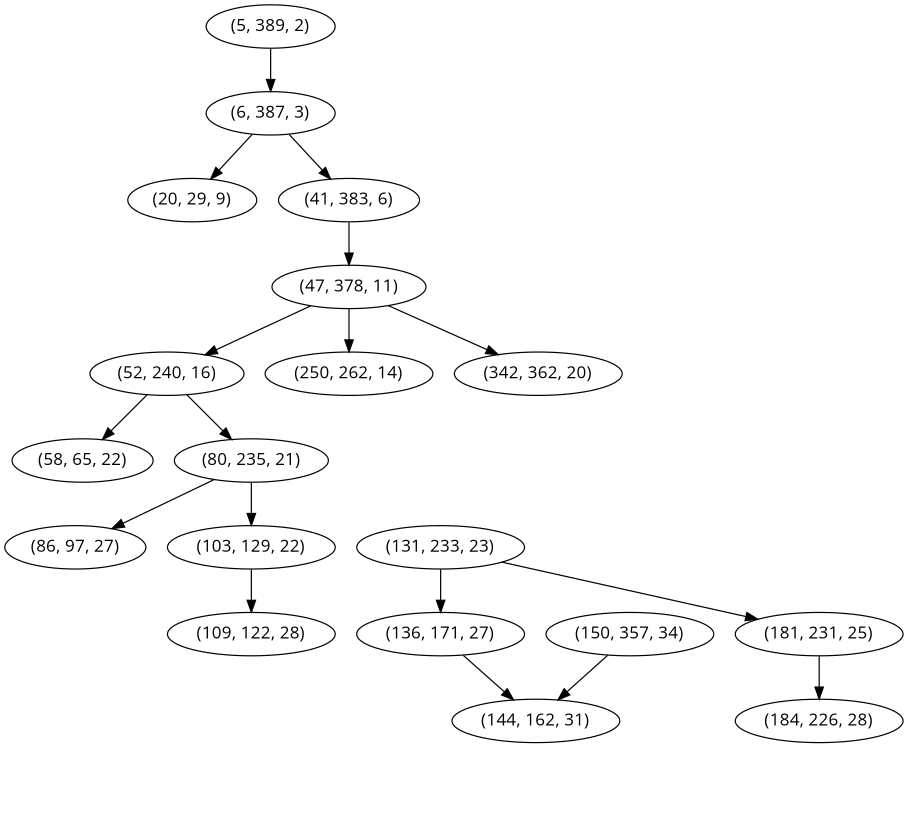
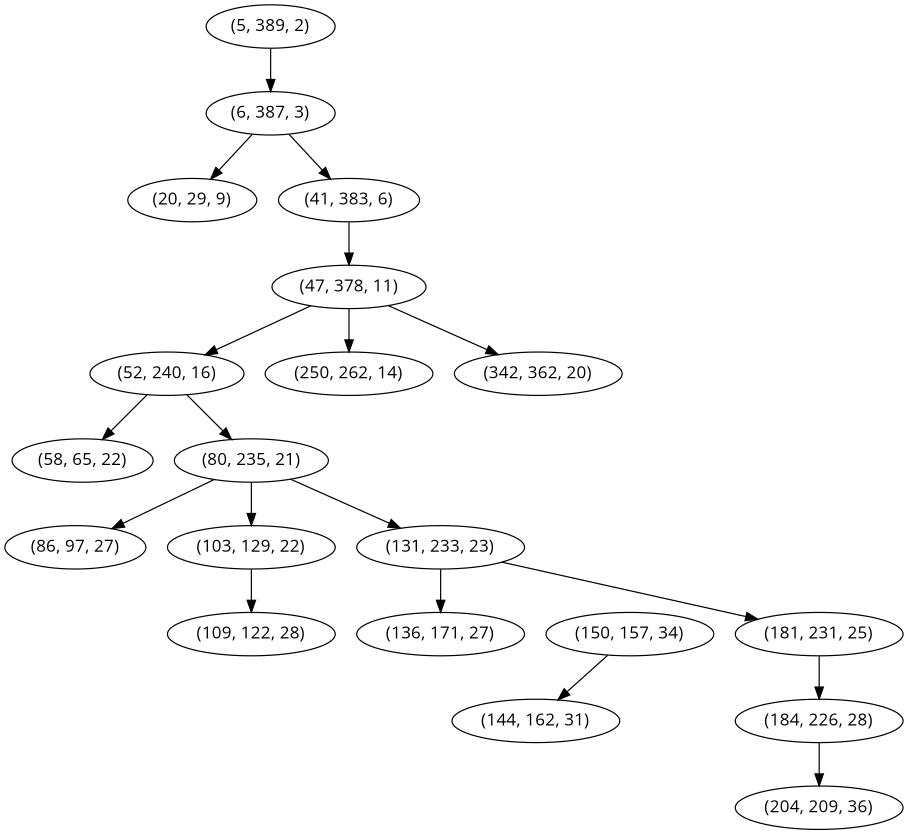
  digraph {
    fontname="Open Sans"
    node [fontname="Open Sans"]
    edge [fontname="Open Sans"]
    "(5, 389, 2)"
    "(6, 387, 3)"
    "(20, 29, 9)"
    "(41, 383, 6)"
    "(47, 378, 11)"
    "(52, 240, 16)"
    "(250, 262, 14)"
    "(342, 362, 20)"
    "(58, 65, 22)"
    "(80, 235, 21)"
    "(86, 97, 27)"
    "(103, 129, 22)"
    "(131, 233, 23)"
    "(109, 122, 28)"
    "(136, 171, 27)"
    "(181, 231, 25)"
    "(144, 162, 31)"
    "(184, 226, 28)"
-   "(150, 157, 34)" [label="(150, 357, 34)"]
+   "(150, 157, 34)"
+   "(204, 209, 36)"
    "(5, 389, 2)" -> "(6, 387, 3)"
    "(6, 387, 3)" -> "(20, 29, 9)"
    "(6, 387, 3)" -> "(41, 383, 6)"
    "(41, 383, 6)" -> "(47, 378, 11)"
    "(47, 378, 11)" -> "(52, 240, 16)"
    "(47, 378, 11)" -> "(250, 262, 14)"
    "(47, 378, 11)" -> "(342, 362, 20)"
    "(52, 240, 16)" -> "(58, 65, 22)"
    "(52, 240, 16)" -> "(80, 235, 21)"
    "(80, 235, 21)" -> "(86, 97, 27)"
    "(80, 235, 21)" -> "(103, 129, 22)"
+   "(80, 235, 21)" -> "(131, 233, 23)"
    "(103, 129, 22)" -> "(109, 122, 28)"
    "(131, 233, 23)" -> "(136, 171, 27)"
    "(131, 233, 23)" -> "(181, 231, 25)"
-   "(136, 171, 27)" -> "(144, 162, 31)"
    "(181, 231, 25)" -> "(184, 226, 28)"
+   "(184, 226, 28)" -> "(204, 209, 36)"
    "(150, 157, 34)" -> "(144, 162, 31)"
  }
